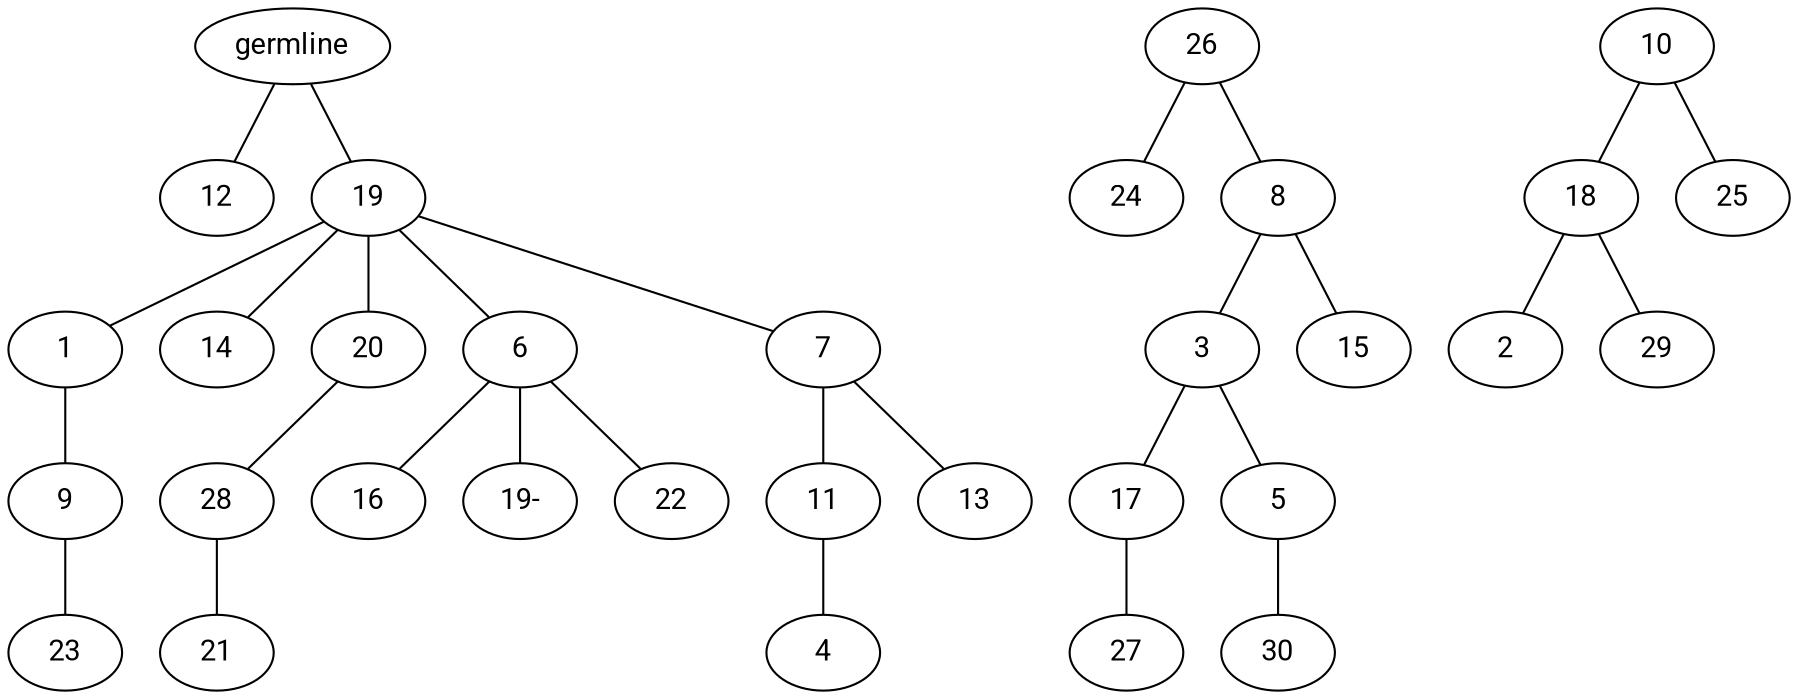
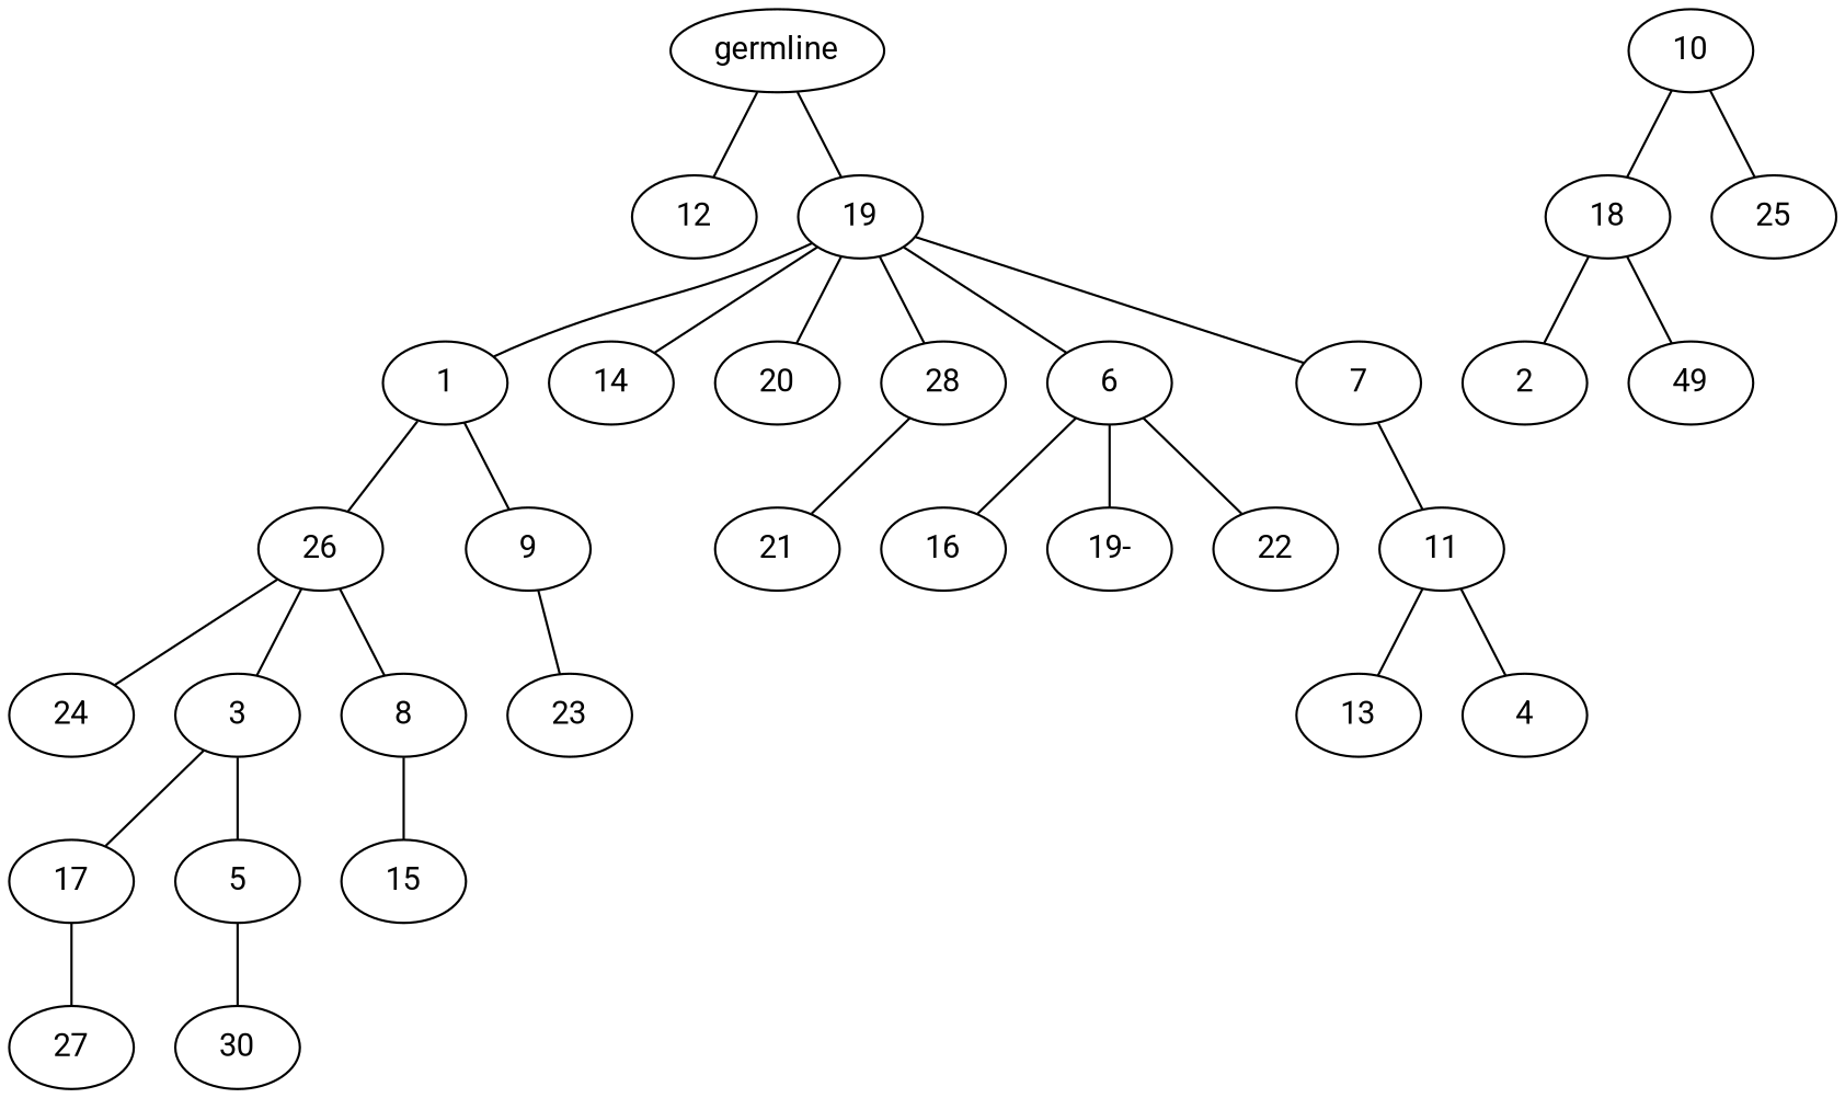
  graph {
    fontname=Roboto
    node [fontname=Roboto]
    edge [fontname=Roboto]
    n1 [label=germline]
    n2 [label=12]
    n3 [label=19]
    n4 [label=1]
    n5 [label=14]
    n6 [label=20]
    n7 [label=28]
    n8 [label=6]
    n9 [label=7]
    n10 [label=26]
    n11 [label=9]
    n12 [label=10]
    n13 [label=18]
    n14 [label=25]
    n15 [label=21]
    n16 [label=16]
    n17 [label="19-"]
    n18 [label=22]
    n19 [label=11]
    n20 [label=13]
    n21 [label=24]
    n22 [label=3]
    n23 [label=8]
    n24 [label=23]
    n25 [label=17]
    n26 [label=5]
    n27 [label=15]
    n28 [label=27]
    n29 [label=30]
    n30 [label=2]
-   n31 [label=29]
+   n31 [label=49]
    n32 [label=4]
    n1 -- n2
    n1 -- n3
    n3 -- n4
    n3 -- n5
    n3 -- n6
-   n6 -- n7
+   n3 -- n7
    n3 -- n8
    n3 -- n9
+   n4 -- n10
    n4 -- n11
    n7 -- n15
    n8 -- n16
    n8 -- n17
    n8 -- n18
    n9 -- n19
-   n9 -- n20
+   n19 -- n20
    n10 -- n21
-   n23 -- n22
+   n10 -- n22
    n10 -- n23
    n11 -- n24
    n12 -- n13
    n12 -- n14
    n13 -- n30
    n13 -- n31
    n19 -- n32
    n22 -- n25
    n22 -- n26
    n23 -- n27
    n25 -- n28
    n26 -- n29
  }
